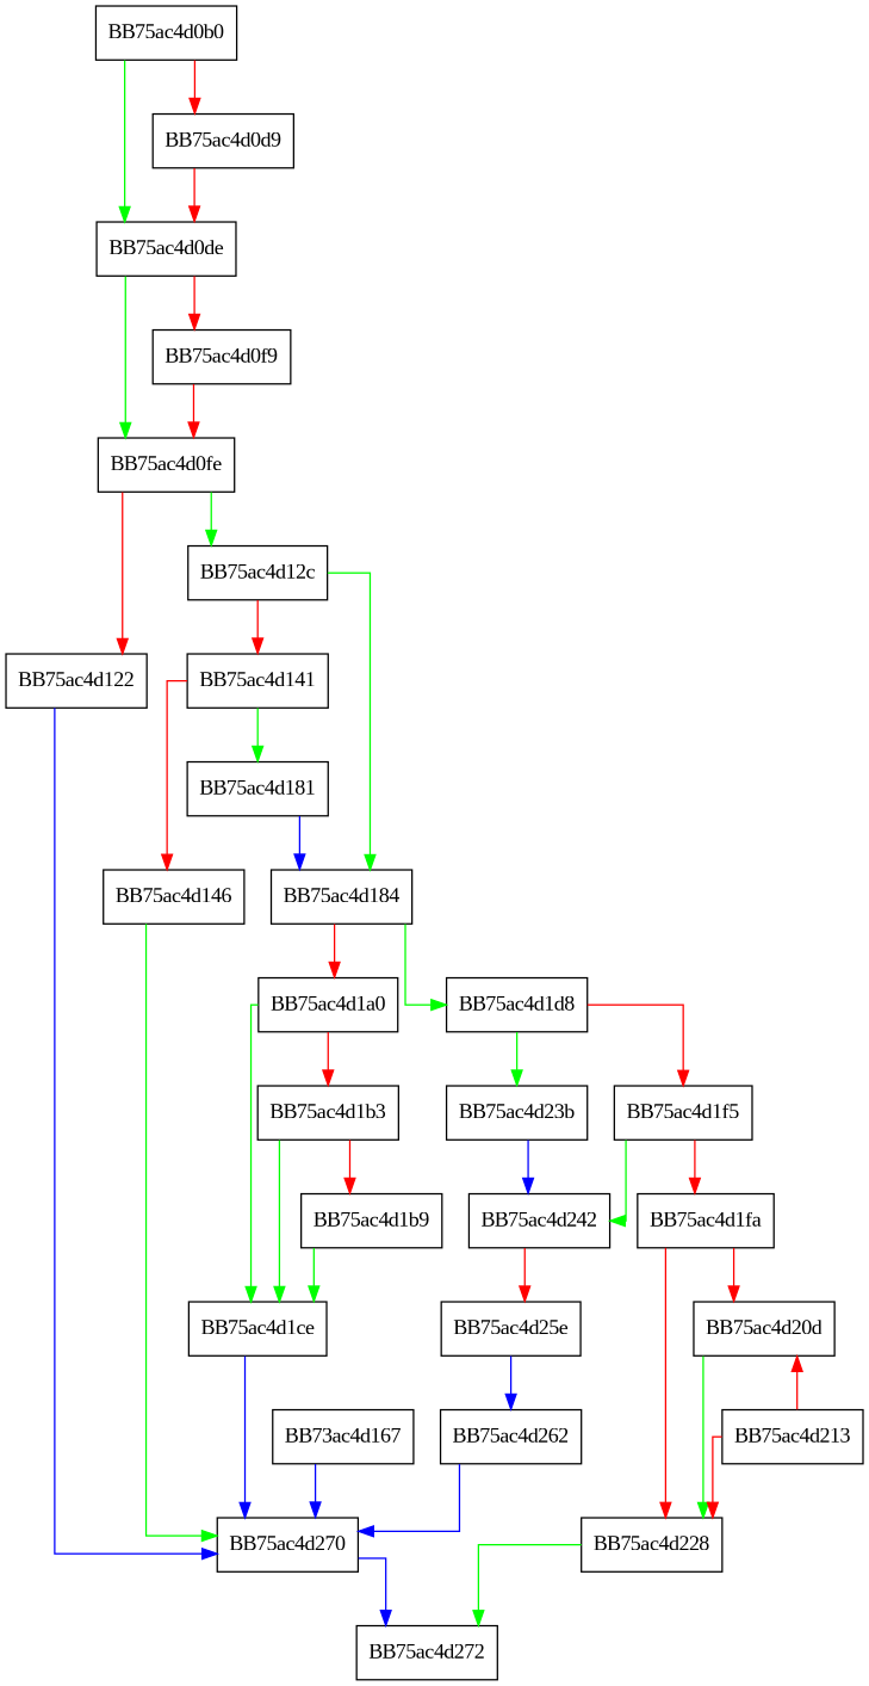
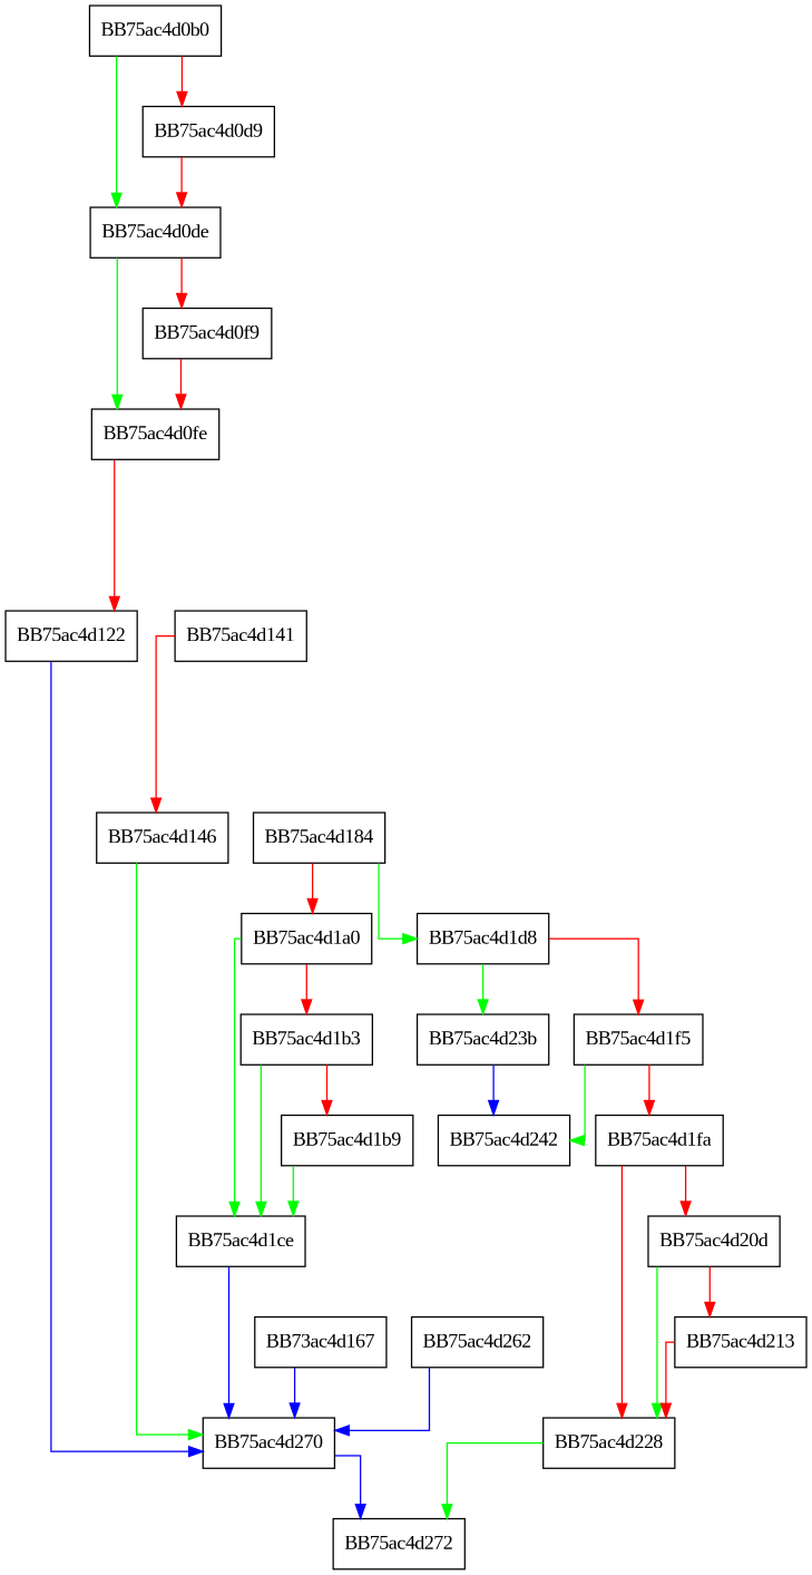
  digraph {
    fontname="Liberation Serif"
    splines=ortho
    node [fontname="Liberation Serif" shape=box]
    edge [color=red fontname="Liberation Serif"]
    BB75ac4d0b0
    BB75ac4d0de
    BB75ac4d0d9
    BB75ac4d0fe
    BB75ac4d0f9
-   BB75ac4d12c
    BB75ac4d122
    BB75ac4d184
    BB75ac4d141
    BB75ac4d270
    BB75ac4d1d8
    BB75ac4d1a0
-   BB75ac4d181
    BB75ac4d146
    BB75ac4d272
    BB75ac4d23b
    BB75ac4d1f5
    BB75ac4d1ce
    BB75ac4d1b3
    n20 [label=BB73ac4d167]
    BB75ac4d242
    BB75ac4d1fa
    BB75ac4d1b9
-   BB75ac4d25e
    BB75ac4d228
    BB75ac4d20d
    BB75ac4d262
    BB75ac4d213
    BB75ac4d0b0 -> BB75ac4d0de [color=green]
    BB75ac4d0b0 -> BB75ac4d0d9
    BB75ac4d0de -> BB75ac4d0fe [color=green]
    BB75ac4d0de -> BB75ac4d0f9
    BB75ac4d0d9 -> BB75ac4d0de
-   BB75ac4d0fe -> BB75ac4d12c [color=green]
    BB75ac4d0fe -> BB75ac4d122
    BB75ac4d0f9 -> BB75ac4d0fe
-   BB75ac4d12c -> BB75ac4d184 [color=green]
-   BB75ac4d12c -> BB75ac4d141
    BB75ac4d122 -> BB75ac4d270 [color=blue]
    BB75ac4d184 -> BB75ac4d1d8 [color=green]
    BB75ac4d184 -> BB75ac4d1a0
-   BB75ac4d141 -> BB75ac4d181 [color=green]
    BB75ac4d141 -> BB75ac4d146
    BB75ac4d270 -> BB75ac4d272 [color=blue]
    BB75ac4d1d8 -> BB75ac4d23b [color=green]
    BB75ac4d1d8 -> BB75ac4d1f5
    BB75ac4d1a0 -> BB75ac4d1ce [color=green]
    BB75ac4d1a0 -> BB75ac4d1b3
-   BB75ac4d181 -> BB75ac4d184 [color=blue]
    BB75ac4d146 -> BB75ac4d270 [color=green]
    BB75ac4d23b -> BB75ac4d242 [color=blue]
    BB75ac4d1f5 -> BB75ac4d242 [color=green]
    BB75ac4d1f5 -> BB75ac4d1fa
    BB75ac4d1ce -> BB75ac4d270 [color=blue]
    BB75ac4d1b3 -> BB75ac4d1ce [color=green]
    BB75ac4d1b3 -> BB75ac4d1b9
    n20 -> BB75ac4d270 [color=blue]
-   BB75ac4d242 -> BB75ac4d25e
    BB75ac4d1fa -> BB75ac4d228
    BB75ac4d1fa -> BB75ac4d20d
    BB75ac4d1b9 -> BB75ac4d1ce [color=green]
-   BB75ac4d25e -> BB75ac4d262 [color=blue]
    BB75ac4d228 -> BB75ac4d272 [color=green]
    BB75ac4d20d -> BB75ac4d228 [color=green]
-   BB75ac4d213 -> BB75ac4d20d
+   BB75ac4d20d -> BB75ac4d213
    BB75ac4d262 -> BB75ac4d270 [color=blue]
    BB75ac4d213 -> BB75ac4d228
  }
